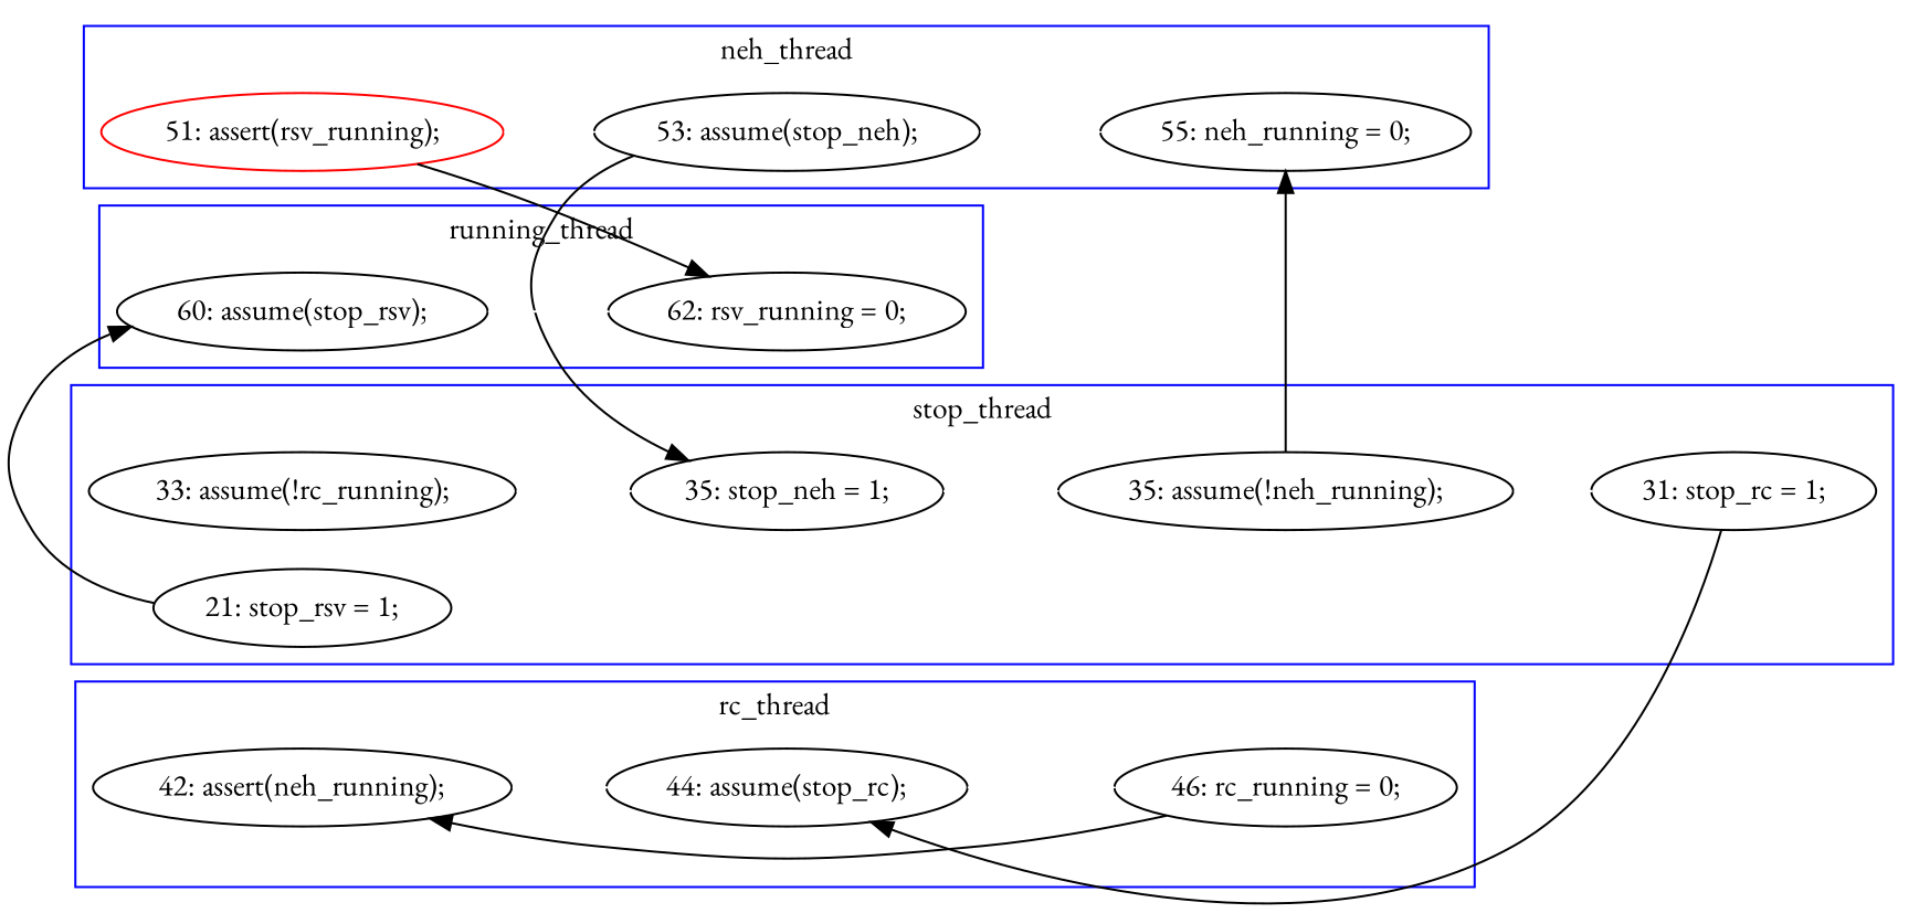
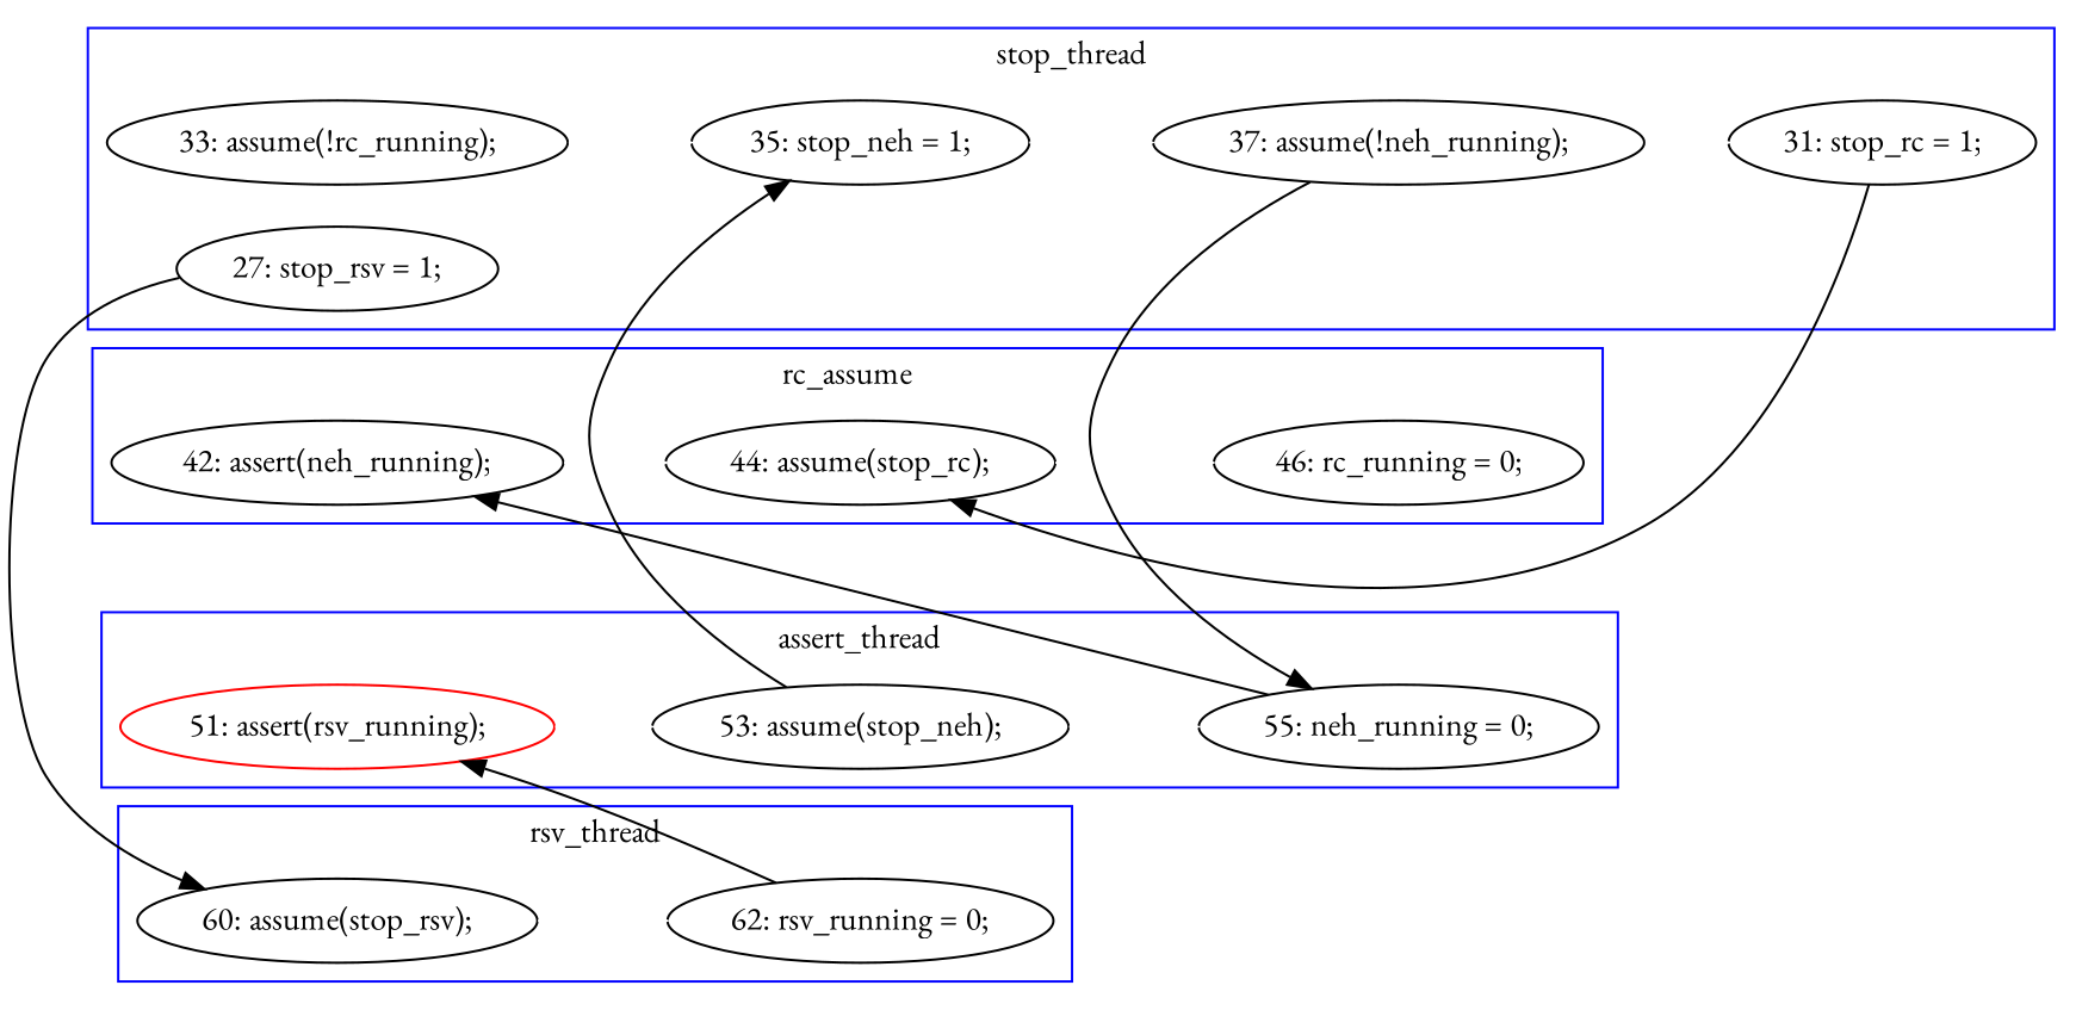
  digraph {
    fontname="EB Garamond"
    rankdir=LR
    node [fontname="EB Garamond"]
    edge [color=white fontname="EB Garamond" style=solid]
    n1 [label="44: assume(stop_rc);"]
    n2 [label="46: rc_running = 0;"]
    n3 [label="42: assert(neh_running);"]
    n4 [label="55: neh_running = 0;"]
    n5 [color=red label="51: assert(rsv_running);"]
    n6 [label="53: assume(stop_neh);"]
    n7 [label="33: assume(!rc_running);"]
    n8 [label="35: stop_neh = 1;"]
-   n9 [label="35: assume(!neh_running);"]
+   n9 [label="37: assume(!neh_running);"]
    n10 [label="31: stop_rc = 1;"]
-   n11 [label="21: stop_rsv = 1;"]
+   n11 [label="27: stop_rsv = 1;"]
    n12 [label="60: assume(stop_rsv);"]
    n13 [label="62: rsv_running = 0;"]
    subgraph cluster_1 {
      color=blue
-     label=rc_thread
+     label=rc_assume
      n1
      n2
      n3
    }
    subgraph cluster_2 {
      color=blue
-     label=neh_thread
+     label=assert_thread
      n4
      n5
      n6
    }
    subgraph cluster_3 {
      color=blue
      label=stop_thread
      n7
      n8
      n9
      n10
      n11
    }
    subgraph cluster_4 {
      color=blue
-     label=running_thread
+     label=rsv_thread
      n12
      n13
    }
    n1 -> n2
    n3 -> n1
-   n2 -> n3 [color=black constraint=false]
+   n4 -> n3 [color=black constraint=false]
    n5 -> n6
    n6 -> n4
    n6 -> n8 [color=black constraint=false]
    n7 -> n8
    n8 -> n9
    n9 -> n4 [color=black constraint=false]
    n9 -> n10
    n10 -> n1 [color=black constraint=false]
    n11 -> n12 [color=black constraint=false]
    n12 -> n13
-   n5 -> n13 [color=black constraint=false]
+   n13 -> n5 [color=black constraint=false]
  }
